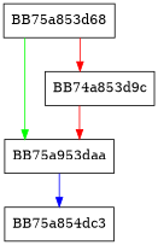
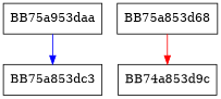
  digraph {
    splines=ortho
    node [shape=box]
    edge [color=red]
    n1 [label=BB75a953daa]
    BB75a853d68
    n3 [label=BB74a853d9c]
-   BB75a853dc3 [label=BB75a854dc3]
+   BB75a853dc3
    n1 -> BB75a853dc3 [color=blue]
-   BB75a853d68 -> n1 [color=green]
    BB75a853d68 -> n3
-   n3 -> n1
  }
